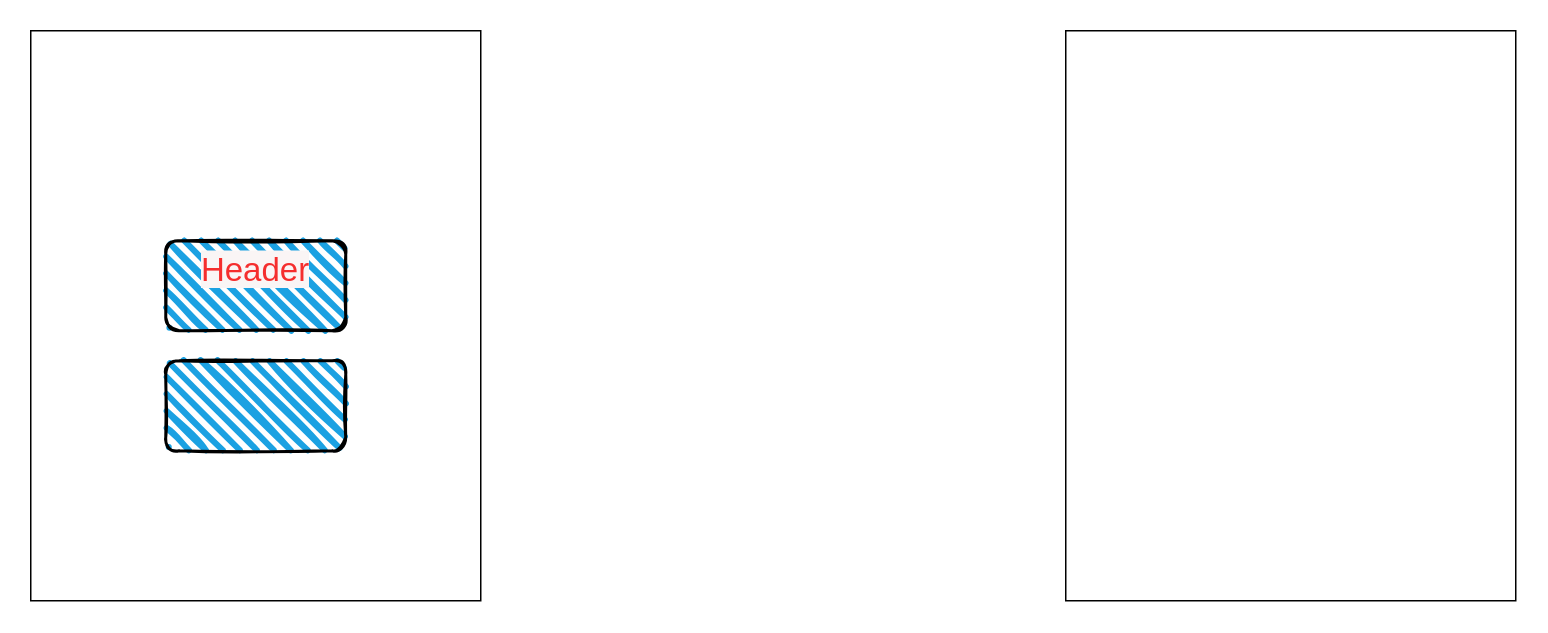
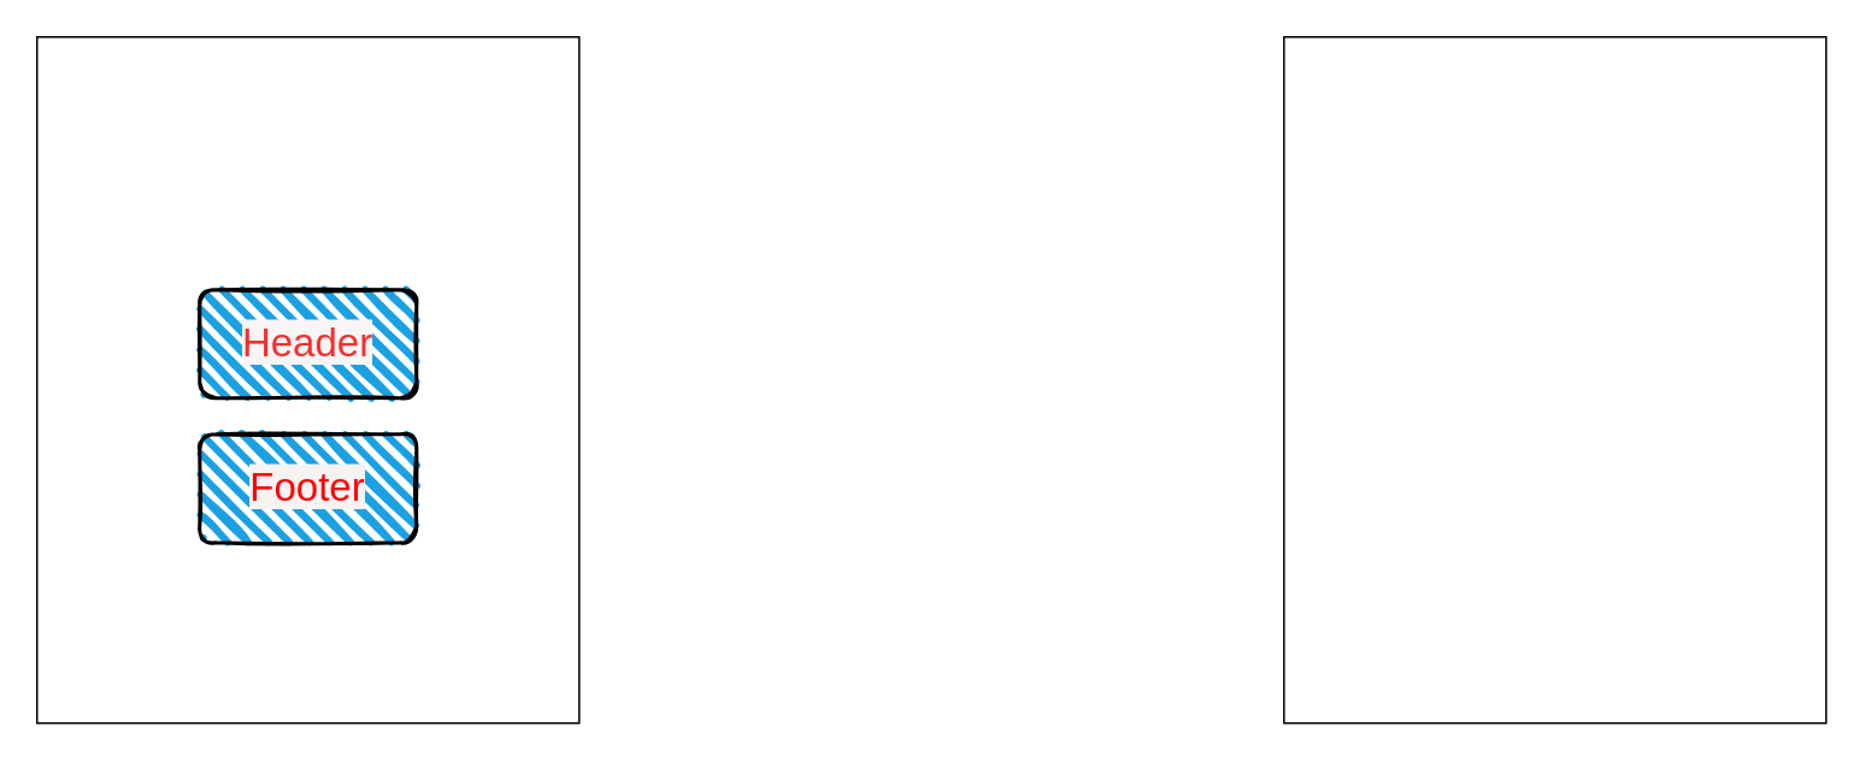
  <mxCell id="0" />
  <mxCell id="1" parent="0" />
  <mxCell id="2" value="" style="whiteSpace=wrap;html=1;" vertex="1" parent="1"><mxGeometry x="20" y="20" width="300" height="380" as="geometry" /></mxCell>
  <mxCell id="3" value="" style="whiteSpace=wrap;html=1;" vertex="1" parent="1"><mxGeometry x="710" y="20" width="300" height="380" as="geometry" /></mxCell>
  <mxCell id="4" value="" style="rounded=1;whiteSpace=wrap;html=1;strokeWidth=2;fillWeight=4;hachureGap=8;hachureAngle=45;fillColor=#1ba1e2;sketch=1;" vertex="1" parent="1"><mxGeometry x="110" y="160" width="120" height="60" as="geometry" /></mxCell>
  <mxCell id="5" value="" style="rounded=1;whiteSpace=wrap;html=1;strokeWidth=2;fillWeight=4;hachureGap=8;hachureAngle=45;fillColor=#1ba1e2;sketch=1;" vertex="1" parent="1"><mxGeometry x="110" y="240" width="120" height="60" as="geometry" /></mxCell>
- <mxCell id="6" value="&lt;font color=&quot;#f52e2e&quot; style=&quot;font-size: 22px; background-color: rgb(250, 245, 245);&quot;&gt;Header&lt;/font&gt;" style="text;strokeColor=none;align=center;fillColor=none;html=1;verticalAlign=middle;whiteSpace=wrap;rounded=0;" vertex="1" parent="1"><mxGeometry x="115" y="165" width="110" height="30" as="geometry" /></mxCell>
+ <mxCell id="6" value="&lt;font color=&quot;#f52e2e&quot; style=&quot;font-size: 22px; background-color: rgb(250, 245, 245);&quot;&gt;Header&lt;/font&gt;" style="text;strokeColor=none;align=center;fillColor=none;html=1;verticalAlign=middle;whiteSpace=wrap;rounded=0;" vertex="1" parent="1"><mxGeometry x="115" y="175" width="110" height="30" as="geometry" /></mxCell>
+ <mxCell id="7" value="&lt;font color=&quot;#ff0000&quot; style=&quot;font-size: 22px; background-color: rgb(247, 243, 243);&quot;&gt;Footer&lt;/font&gt;" style="text;strokeColor=none;align=center;fillColor=none;html=1;verticalAlign=middle;whiteSpace=wrap;rounded=0;" vertex="1" parent="1"><mxGeometry x="115" y="255" width="110" height="30" as="geometry" /></mxCell>
